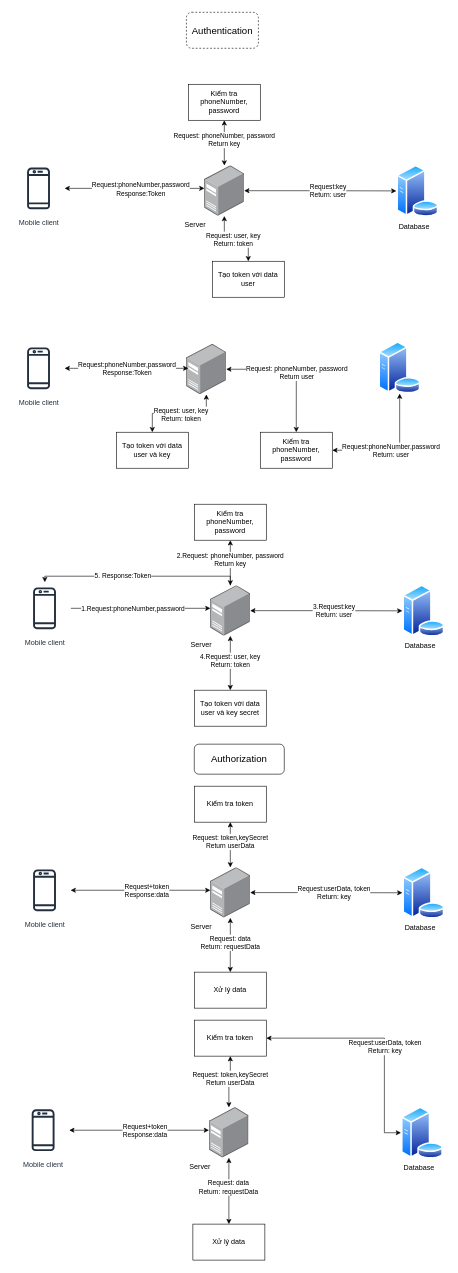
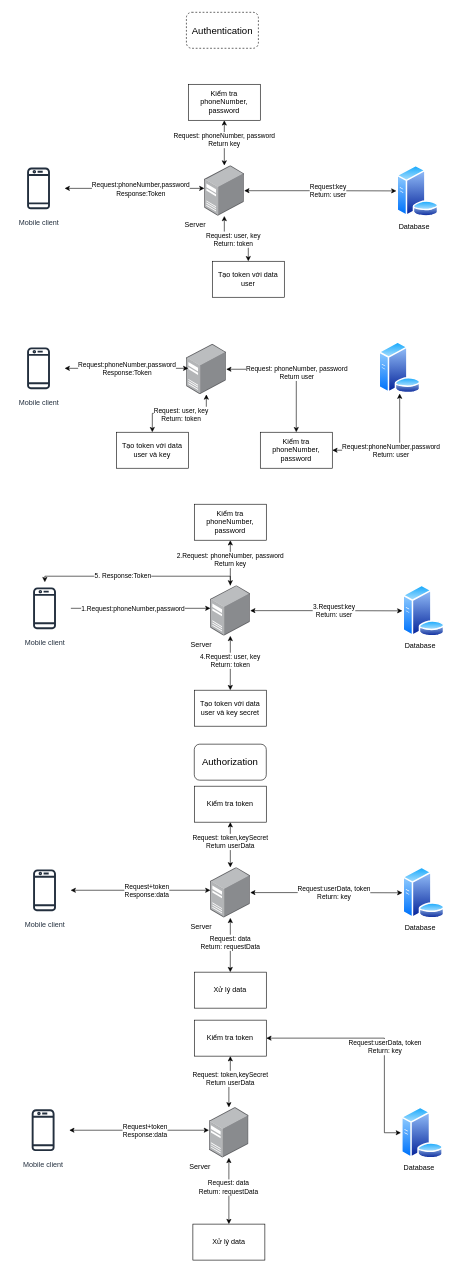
  <mxCell id="0" />
  <mxCell id="1" parent="0" />
  <mxCell id="2" style="edgeStyle=orthogonalEdgeStyle;rounded=0;orthogonalLoop=1;jettySize=auto;html=1;startArrow=classic;startFill=1;" edge="1" parent="1" source="4" target="12"><mxGeometry relative="1" as="geometry"><Array as="points"><mxPoint x="270" y="314" /><mxPoint x="270" y="314" /></Array></mxGeometry></mxCell>
  <mxCell id="3" value="Request:phoneNumber,password&lt;br&gt;Response:Token" style="edgeLabel;html=1;align=center;verticalAlign=middle;resizable=0;points=[];" vertex="1" connectable="0" parent="2"><mxGeometry x="0.08" relative="1" as="geometry"><mxPoint y="1" as="offset" /></mxGeometry></mxCell>
  <mxCell id="4" value="Mobile client" style="sketch=0;outlineConnect=0;fontColor=#232F3E;gradientColor=none;strokeColor=#232F3E;fillColor=#ffffff;dashed=0;verticalLabelPosition=bottom;verticalAlign=top;align=center;html=1;fontSize=12;fontStyle=0;aspect=fixed;shape=mxgraph.aws4.resourceIcon;resIcon=mxgraph.aws4.mobile_client;" vertex="1" parent="1"><mxGeometry x="20" y="270" width="87" height="87" as="geometry" /></mxCell>
  <mxCell id="5" value="" style="image;aspect=fixed;perimeter=ellipsePerimeter;html=1;align=center;shadow=0;dashed=0;spacingTop=3;image=img/lib/active_directory/database_server.svg;" vertex="1" parent="1"><mxGeometry x="660" y="274.44" width="71" height="86.58" as="geometry" /></mxCell>
  <mxCell id="6" style="edgeStyle=orthogonalEdgeStyle;rounded=0;orthogonalLoop=1;jettySize=auto;html=1;entryX=0;entryY=0.5;entryDx=0;entryDy=0;startArrow=classic;startFill=1;" edge="1" parent="1" source="12" target="5"><mxGeometry relative="1" as="geometry" /></mxCell>
  <mxCell id="7" value="Request:key&lt;br&gt;Return: user" style="edgeLabel;html=1;align=center;verticalAlign=middle;resizable=0;points=[];" vertex="1" connectable="0" parent="6"><mxGeometry x="0.103" relative="1" as="geometry"><mxPoint as="offset" /></mxGeometry></mxCell>
  <mxCell id="8" style="edgeStyle=orthogonalEdgeStyle;rounded=0;orthogonalLoop=1;jettySize=auto;html=1;startArrow=classic;startFill=1;" edge="1" parent="1" source="12" target="15"><mxGeometry relative="1" as="geometry" /></mxCell>
  <mxCell id="9" value="Request: phoneNumber, password&lt;br&gt;Return key" style="edgeLabel;html=1;align=center;verticalAlign=middle;resizable=0;points=[];" vertex="1" connectable="0" parent="8"><mxGeometry x="0.128" y="1" relative="1" as="geometry"><mxPoint as="offset" /></mxGeometry></mxCell>
  <mxCell id="10" style="edgeStyle=orthogonalEdgeStyle;rounded=0;orthogonalLoop=1;jettySize=auto;html=1;entryX=0.5;entryY=0;entryDx=0;entryDy=0;startArrow=classic;startFill=1;" edge="1" parent="1" source="12" target="16"><mxGeometry relative="1" as="geometry" /></mxCell>
  <mxCell id="11" value="Request: user, key&lt;br&gt;Return: token" style="edgeLabel;html=1;align=center;verticalAlign=middle;resizable=0;points=[];" vertex="1" connectable="0" parent="10"><mxGeometry x="-0.105" y="-1" relative="1" as="geometry"><mxPoint as="offset" /></mxGeometry></mxCell>
  <mxCell id="12" value="" style="image;points=[];aspect=fixed;html=1;align=center;shadow=0;dashed=0;image=img/lib/allied_telesis/computer_and_terminals/Server_Desktop.svg;" vertex="1" parent="1"><mxGeometry x="340" y="275.44" width="66.3" height="84.04" as="geometry" /></mxCell>
  <mxCell id="13" value="Server&lt;br&gt;" style="text;html=1;strokeColor=none;fillColor=none;align=center;verticalAlign=middle;whiteSpace=wrap;rounded=0;" vertex="1" parent="1"><mxGeometry x="295" y="359.48" width="60" height="30" as="geometry" /></mxCell>
  <mxCell id="14" value="Database&lt;br&gt;" style="text;html=1;strokeColor=none;fillColor=none;align=center;verticalAlign=middle;whiteSpace=wrap;rounded=0;" vertex="1" parent="1"><mxGeometry x="660" y="362.02" width="60" height="30" as="geometry" /></mxCell>
  <mxCell id="15" value="Kiểm tra phoneNumber, password" style="rounded=0;whiteSpace=wrap;html=1;" vertex="1" parent="1"><mxGeometry x="313.15" y="140" width="120" height="60" as="geometry" /></mxCell>
  <mxCell id="16" value="Tạo token với data user" style="rounded=0;whiteSpace=wrap;html=1;" vertex="1" parent="1"><mxGeometry x="353.15" y="435" width="120" height="60" as="geometry" /></mxCell>
  <mxCell id="17" value="Mobile client" style="sketch=0;outlineConnect=0;fontColor=#232F3E;gradientColor=none;strokeColor=#232F3E;fillColor=#ffffff;dashed=0;verticalLabelPosition=bottom;verticalAlign=top;align=center;html=1;fontSize=12;fontStyle=0;aspect=fixed;shape=mxgraph.aws4.resourceIcon;resIcon=mxgraph.aws4.mobile_client;" vertex="1" parent="1"><mxGeometry x="20" y="570" width="87" height="87" as="geometry" /></mxCell>
  <mxCell id="18" value="&lt;font style=&quot;font-size: 16px;&quot;&gt;Authentication&lt;/font&gt;" style="rounded=1;whiteSpace=wrap;html=1;dashed=1;" vertex="1" parent="1"><mxGeometry x="310" y="20" width="120" height="60" as="geometry" /></mxCell>
  <mxCell id="19" style="edgeStyle=orthogonalEdgeStyle;rounded=0;orthogonalLoop=1;jettySize=auto;html=1;entryX=0.5;entryY=0;entryDx=0;entryDy=0;startArrow=classic;startFill=1;" edge="1" parent="1" source="20" target="29"><mxGeometry relative="1" as="geometry" /></mxCell>
  <mxCell id="20" value="" style="image;points=[];aspect=fixed;html=1;align=center;shadow=0;dashed=0;image=img/lib/allied_telesis/computer_and_terminals/Server_Desktop.svg;" vertex="1" parent="1"><mxGeometry x="310" y="572.96" width="66.3" height="84.04" as="geometry" /></mxCell>
  <mxCell id="21" style="edgeStyle=orthogonalEdgeStyle;rounded=0;orthogonalLoop=1;jettySize=auto;html=1;entryX=0.048;entryY=0.482;entryDx=0;entryDy=0;entryPerimeter=0;startArrow=classic;startFill=1;" edge="1" parent="1" source="17" target="20"><mxGeometry relative="1" as="geometry" /></mxCell>
  <mxCell id="22" value="" style="image;aspect=fixed;perimeter=ellipsePerimeter;html=1;align=center;shadow=0;dashed=0;spacingTop=3;image=img/lib/active_directory/database_server.svg;" vertex="1" parent="1"><mxGeometry x="630" y="569" width="71" height="86.58" as="geometry" /></mxCell>
  <mxCell id="23" value="Request:phoneNumber,password&lt;br&gt;Response:Token" style="edgeLabel;html=1;align=center;verticalAlign=middle;resizable=0;points=[];" vertex="1" connectable="0" parent="1"><mxGeometry x="210" y="613.5" as="geometry" /></mxCell>
  <mxCell id="24" style="edgeStyle=orthogonalEdgeStyle;rounded=0;orthogonalLoop=1;jettySize=auto;html=1;startArrow=classic;startFill=1;" edge="1" parent="1" source="25" target="22"><mxGeometry relative="1" as="geometry" /></mxCell>
  <mxCell id="25" value="Kiểm tra phoneNumber, password" style="rounded=0;whiteSpace=wrap;html=1;" vertex="1" parent="1"><mxGeometry x="433.15" width="120" height="60" as="geometry" y="720" /></mxCell>
  <mxCell id="26" style="edgeStyle=orthogonalEdgeStyle;rounded=0;orthogonalLoop=1;jettySize=auto;html=1;entryX=0.5;entryY=0;entryDx=0;entryDy=0;startArrow=classic;startFill=1;" edge="1" parent="1" source="20" target="25"><mxGeometry relative="1" as="geometry"><Array as="points"><mxPoint x="493" y="615" /></Array></mxGeometry></mxCell>
  <mxCell id="27" value="Request: phoneNumber, password&lt;br style=&quot;border-color: var(--border-color);&quot;&gt;Return user" style="edgeLabel;html=1;align=center;verticalAlign=middle;resizable=0;points=[];" vertex="1" connectable="0" parent="26"><mxGeometry x="-0.53" y="-1" relative="1" as="geometry"><mxPoint x="65" y="4" as="offset" /></mxGeometry></mxCell>
  <mxCell id="28" value="Request:phoneNumber,password&lt;br&gt;Return: user" style="edgeLabel;html=1;align=center;verticalAlign=middle;resizable=0;points=[];" vertex="1" connectable="0" parent="1"><mxGeometry x="650" y="750.003" as="geometry" /></mxCell>
  <mxCell id="29" value="Tạo token với data user và key" style="rounded=0;whiteSpace=wrap;html=1;" vertex="1" parent="1"><mxGeometry x="193.15" width="120" height="60" as="geometry" y="720" /></mxCell>
  <mxCell id="30" value="Request: user, key&lt;br&gt;Return: token" style="edgeLabel;html=1;align=center;verticalAlign=middle;resizable=0;points=[];" vertex="1" connectable="0" parent="1"><mxGeometry x="300" y="690" as="geometry" /></mxCell>
  <mxCell id="31" style="edgeStyle=orthogonalEdgeStyle;rounded=0;orthogonalLoop=1;jettySize=auto;html=1;startArrow=none;startFill=0;" edge="1" parent="1" source="33" target="42"><mxGeometry relative="1" as="geometry"><Array as="points"><mxPoint x="280" y="1014" /><mxPoint x="280" y="1014" /></Array></mxGeometry></mxCell>
  <mxCell id="32" value="1.Request:phoneNumber,password" style="edgeLabel;html=1;align=center;verticalAlign=middle;resizable=0;points=[];" vertex="1" connectable="0" parent="31"><mxGeometry x="0.08" relative="1" as="geometry"><mxPoint x="-23" as="offset" /></mxGeometry></mxCell>
  <mxCell id="33" value="Mobile client" style="sketch=0;outlineConnect=0;fontColor=#232F3E;gradientColor=none;strokeColor=#232F3E;fillColor=#ffffff;dashed=0;verticalLabelPosition=bottom;verticalAlign=top;align=center;html=1;fontSize=12;fontStyle=0;aspect=fixed;shape=mxgraph.aws4.resourceIcon;resIcon=mxgraph.aws4.mobile_client;" vertex="1" parent="1"><mxGeometry x="30" y="970" width="87" height="87" as="geometry" /></mxCell>
  <mxCell id="34" value="" style="image;aspect=fixed;perimeter=ellipsePerimeter;html=1;align=center;shadow=0;dashed=0;spacingTop=3;image=img/lib/active_directory/database_server.svg;" vertex="1" parent="1"><mxGeometry x="670" y="974.44" width="71" height="86.58" as="geometry" /></mxCell>
  <mxCell id="35" style="edgeStyle=orthogonalEdgeStyle;rounded=0;orthogonalLoop=1;jettySize=auto;html=1;entryX=0;entryY=0.5;entryDx=0;entryDy=0;startArrow=classic;startFill=1;" edge="1" parent="1" source="42" target="34"><mxGeometry relative="1" as="geometry" /></mxCell>
  <mxCell id="36" value="3.Request:key&lt;br&gt;Return: user" style="edgeLabel;html=1;align=center;verticalAlign=middle;resizable=0;points=[];" vertex="1" connectable="0" parent="35"><mxGeometry x="0.103" relative="1" as="geometry"><mxPoint as="offset" /></mxGeometry></mxCell>
  <mxCell id="37" style="edgeStyle=orthogonalEdgeStyle;rounded=0;orthogonalLoop=1;jettySize=auto;html=1;startArrow=classic;startFill=1;" edge="1" parent="1" source="42" target="45"><mxGeometry relative="1" as="geometry" /></mxCell>
  <mxCell id="38" value="2.Request: phoneNumber, password&lt;br&gt;Return key" style="edgeLabel;html=1;align=center;verticalAlign=middle;resizable=0;points=[];" vertex="1" connectable="0" parent="37"><mxGeometry x="0.128" y="1" relative="1" as="geometry"><mxPoint as="offset" /></mxGeometry></mxCell>
  <mxCell id="39" style="edgeStyle=orthogonalEdgeStyle;rounded=0;orthogonalLoop=1;jettySize=auto;html=1;entryX=0.5;entryY=0;entryDx=0;entryDy=0;startArrow=classic;startFill=1;" edge="1" parent="1" source="42" target="46"><mxGeometry relative="1" as="geometry" /></mxCell>
  <mxCell id="40" value="4.Request: user, key&lt;br&gt;Return: token" style="edgeLabel;html=1;align=center;verticalAlign=middle;resizable=0;points=[];" vertex="1" connectable="0" parent="39"><mxGeometry x="-0.105" y="-1" relative="1" as="geometry"><mxPoint as="offset" /></mxGeometry></mxCell>
  <mxCell id="41" style="edgeStyle=orthogonalEdgeStyle;rounded=0;orthogonalLoop=1;jettySize=auto;html=1;" edge="1" parent="1" source="42" target="33"><mxGeometry relative="1" as="geometry"><Array as="points"><mxPoint x="383" y="960" /><mxPoint x="74" y="960" /></Array></mxGeometry></mxCell>
  <mxCell id="42" value="" style="image;points=[];aspect=fixed;html=1;align=center;shadow=0;dashed=0;image=img/lib/allied_telesis/computer_and_terminals/Server_Desktop.svg;" vertex="1" parent="1"><mxGeometry x="350" y="975.44" width="66.3" height="84.04" as="geometry" /></mxCell>
  <mxCell id="43" value="Server&lt;br&gt;" style="text;html=1;strokeColor=none;fillColor=none;align=center;verticalAlign=middle;whiteSpace=wrap;rounded=0;" vertex="1" parent="1"><mxGeometry x="305" y="1059.48" width="60" height="30" as="geometry" /></mxCell>
  <mxCell id="44" value="Database&lt;br&gt;" style="text;html=1;strokeColor=none;fillColor=none;align=center;verticalAlign=middle;whiteSpace=wrap;rounded=0;" vertex="1" parent="1"><mxGeometry x="670" y="1062.02" width="60" height="30" as="geometry" /></mxCell>
  <mxCell id="45" value="Kiểm tra phoneNumber, password" style="rounded=0;whiteSpace=wrap;html=1;" vertex="1" parent="1"><mxGeometry x="323.15" y="840" width="120" height="60" as="geometry" /></mxCell>
  <mxCell id="46" value="Tạo token với data user và key secret" style="rounded=0;whiteSpace=wrap;html=1;" vertex="1" parent="1"><mxGeometry x="323.15" y="1150" width="120" height="60" as="geometry" /></mxCell>
  <mxCell id="47" value="5. Response:Token" style="edgeLabel;html=1;align=center;verticalAlign=middle;resizable=0;points=[];" vertex="1" connectable="0" parent="1"><mxGeometry x="253.15" y="1013.5" as="geometry"><mxPoint x="-50" y="-54" as="offset" /></mxGeometry></mxCell>
- <mxCell id="48" value="&lt;font style=&quot;font-size: 16px;&quot;&gt;Authorization&lt;/font&gt;" style="rounded=1;whiteSpace=wrap;html=1;" vertex="1" parent="1"><mxGeometry x="323.15" y="1240" width="150" height="50" as="geometry" /></mxCell>
+ <mxCell id="48" value="&lt;font style=&quot;font-size: 16px;&quot;&gt;Authorization&lt;/font&gt;" style="rounded=1;whiteSpace=wrap;html=1;" vertex="1" parent="1"><mxGeometry x="323.15" y="1240" width="120" height="60" as="geometry" /></mxCell>
  <mxCell id="49" style="edgeStyle=orthogonalEdgeStyle;rounded=0;orthogonalLoop=1;jettySize=auto;html=1;startArrow=classic;startFill=1;" edge="1" parent="1" source="51" target="59"><mxGeometry relative="1" as="geometry"><Array as="points"><mxPoint x="280" y="1484" /><mxPoint x="280" y="1484" /></Array></mxGeometry></mxCell>
  <mxCell id="50" value="Request+token&lt;br&gt;Response:data" style="edgeLabel;html=1;align=center;verticalAlign=middle;resizable=0;points=[];" vertex="1" connectable="0" parent="49"><mxGeometry x="0.08" relative="1" as="geometry"><mxPoint y="1" as="offset" /></mxGeometry></mxCell>
  <mxCell id="51" value="Mobile client" style="sketch=0;outlineConnect=0;fontColor=#232F3E;gradientColor=none;strokeColor=#232F3E;fillColor=#ffffff;dashed=0;verticalLabelPosition=bottom;verticalAlign=top;align=center;html=1;fontSize=12;fontStyle=0;aspect=fixed;shape=mxgraph.aws4.resourceIcon;resIcon=mxgraph.aws4.mobile_client;" vertex="1" parent="1"><mxGeometry x="30" y="1440" width="87" height="87" as="geometry" /></mxCell>
  <mxCell id="52" value="" style="image;aspect=fixed;perimeter=ellipsePerimeter;html=1;align=center;shadow=0;dashed=0;spacingTop=3;image=img/lib/active_directory/database_server.svg;" vertex="1" parent="1"><mxGeometry x="670" y="1444.44" width="71" height="86.58" as="geometry" /></mxCell>
  <mxCell id="53" style="edgeStyle=orthogonalEdgeStyle;rounded=0;orthogonalLoop=1;jettySize=auto;html=1;entryX=0;entryY=0.5;entryDx=0;entryDy=0;startArrow=classic;startFill=1;" edge="1" parent="1" source="59" target="52"><mxGeometry relative="1" as="geometry" /></mxCell>
  <mxCell id="54" value="Request:userData, token&lt;br&gt;Return: key" style="edgeLabel;html=1;align=center;verticalAlign=middle;resizable=0;points=[];" vertex="1" connectable="0" parent="53"><mxGeometry x="0.103" relative="1" as="geometry"><mxPoint as="offset" /></mxGeometry></mxCell>
  <mxCell id="55" style="edgeStyle=orthogonalEdgeStyle;rounded=0;orthogonalLoop=1;jettySize=auto;html=1;startArrow=classic;startFill=1;" edge="1" parent="1" source="59" target="62"><mxGeometry relative="1" as="geometry" /></mxCell>
  <mxCell id="56" value="Request: token,keySecret&lt;br&gt;Return userData" style="edgeLabel;html=1;align=center;verticalAlign=middle;resizable=0;points=[];" vertex="1" connectable="0" parent="55"><mxGeometry x="0.128" y="1" relative="1" as="geometry"><mxPoint as="offset" /></mxGeometry></mxCell>
  <mxCell id="57" style="edgeStyle=orthogonalEdgeStyle;rounded=0;orthogonalLoop=1;jettySize=auto;html=1;entryX=0.5;entryY=0;entryDx=0;entryDy=0;startArrow=classic;startFill=1;" edge="1" parent="1" source="59" target="63"><mxGeometry relative="1" as="geometry" /></mxCell>
  <mxCell id="58" value="Request: data&lt;br&gt;Return: requestData" style="edgeLabel;html=1;align=center;verticalAlign=middle;resizable=0;points=[];" vertex="1" connectable="0" parent="57"><mxGeometry x="-0.105" y="-1" relative="1" as="geometry"><mxPoint as="offset" /></mxGeometry></mxCell>
  <mxCell id="59" value="" style="image;points=[];aspect=fixed;html=1;align=center;shadow=0;dashed=0;image=img/lib/allied_telesis/computer_and_terminals/Server_Desktop.svg;" vertex="1" parent="1"><mxGeometry x="350" y="1445.44" width="66.3" height="84.04" as="geometry" /></mxCell>
  <mxCell id="60" value="Server&lt;br&gt;" style="text;html=1;strokeColor=none;fillColor=none;align=center;verticalAlign=middle;whiteSpace=wrap;rounded=0;" vertex="1" parent="1"><mxGeometry x="305" y="1529.48" width="60" height="30" as="geometry" /></mxCell>
  <mxCell id="61" value="Database&lt;br&gt;" style="text;html=1;strokeColor=none;fillColor=none;align=center;verticalAlign=middle;whiteSpace=wrap;rounded=0;" vertex="1" parent="1"><mxGeometry x="670" y="1532.02" width="60" height="30" as="geometry" /></mxCell>
  <mxCell id="62" value="Kiểm tra token" style="rounded=0;whiteSpace=wrap;html=1;" vertex="1" parent="1"><mxGeometry x="323.15" y="1310" width="120" height="60" as="geometry" /></mxCell>
  <mxCell id="63" value="Xử lý data" style="rounded=0;whiteSpace=wrap;html=1;" vertex="1" parent="1"><mxGeometry x="323.15" y="1620" width="120" height="60" as="geometry" /></mxCell>
  <mxCell id="64" style="edgeStyle=orthogonalEdgeStyle;rounded=0;orthogonalLoop=1;jettySize=auto;html=1;startArrow=classic;startFill=1;" edge="1" parent="1" source="66" target="74"><mxGeometry relative="1" as="geometry"><Array as="points"><mxPoint x="277.65" y="1884" /><mxPoint x="277.65" y="1884" /></Array></mxGeometry></mxCell>
  <mxCell id="65" value="Request+token&lt;br&gt;Response:data" style="edgeLabel;html=1;align=center;verticalAlign=middle;resizable=0;points=[];" vertex="1" connectable="0" parent="64"><mxGeometry x="0.08" relative="1" as="geometry"><mxPoint y="1" as="offset" /></mxGeometry></mxCell>
  <mxCell id="66" value="Mobile client" style="sketch=0;outlineConnect=0;fontColor=#232F3E;gradientColor=none;strokeColor=#232F3E;fillColor=#ffffff;dashed=0;verticalLabelPosition=bottom;verticalAlign=top;align=center;html=1;fontSize=12;fontStyle=0;aspect=fixed;shape=mxgraph.aws4.resourceIcon;resIcon=mxgraph.aws4.mobile_client;" vertex="1" parent="1"><mxGeometry x="27.65" y="1840" width="87" height="87" as="geometry" /></mxCell>
  <mxCell id="67" value="" style="image;aspect=fixed;perimeter=ellipsePerimeter;html=1;align=center;shadow=0;dashed=0;spacingTop=3;image=img/lib/active_directory/database_server.svg;" vertex="1" parent="1"><mxGeometry x="667.65" y="1844.44" width="71" height="86.58" as="geometry" /></mxCell>
  <mxCell id="68" style="edgeStyle=orthogonalEdgeStyle;rounded=0;orthogonalLoop=1;jettySize=auto;html=1;entryX=0;entryY=0.5;entryDx=0;entryDy=0;startArrow=classic;startFill=1;exitX=1;exitY=0.5;exitDx=0;exitDy=0;" edge="1" parent="1" source="77" target="67"><mxGeometry relative="1" as="geometry"><Array as="points"><mxPoint x="640" y="1730" /><mxPoint x="640" y="1888" /></Array></mxGeometry></mxCell>
  <mxCell id="69" value="Request:userData, token&lt;br&gt;Return: key" style="edgeLabel;html=1;align=center;verticalAlign=middle;resizable=0;points=[];" vertex="1" connectable="0" parent="68"><mxGeometry x="0.103" relative="1" as="geometry"><mxPoint as="offset" /></mxGeometry></mxCell>
  <mxCell id="70" style="edgeStyle=orthogonalEdgeStyle;rounded=0;orthogonalLoop=1;jettySize=auto;html=1;startArrow=classic;startFill=1;" edge="1" parent="1" source="74" target="77"><mxGeometry relative="1" as="geometry" /></mxCell>
  <mxCell id="71" value="Request: token,keySecret&lt;br&gt;Return userData" style="edgeLabel;html=1;align=center;verticalAlign=middle;resizable=0;points=[];" vertex="1" connectable="0" parent="70"><mxGeometry x="0.128" y="1" relative="1" as="geometry"><mxPoint as="offset" /></mxGeometry></mxCell>
  <mxCell id="72" style="edgeStyle=orthogonalEdgeStyle;rounded=0;orthogonalLoop=1;jettySize=auto;html=1;entryX=0.5;entryY=0;entryDx=0;entryDy=0;startArrow=classic;startFill=1;" edge="1" parent="1" source="74" target="78"><mxGeometry relative="1" as="geometry" /></mxCell>
  <mxCell id="73" value="Request: data&lt;br&gt;Return: requestData" style="edgeLabel;html=1;align=center;verticalAlign=middle;resizable=0;points=[];" vertex="1" connectable="0" parent="72"><mxGeometry x="-0.105" y="-1" relative="1" as="geometry"><mxPoint as="offset" /></mxGeometry></mxCell>
  <mxCell id="74" value="" style="image;points=[];aspect=fixed;html=1;align=center;shadow=0;dashed=0;image=img/lib/allied_telesis/computer_and_terminals/Server_Desktop.svg;" vertex="1" parent="1"><mxGeometry x="347.65" y="1845.44" width="66.3" height="84.04" as="geometry" /></mxCell>
  <mxCell id="75" value="Server&lt;br&gt;" style="text;html=1;strokeColor=none;fillColor=none;align=center;verticalAlign=middle;whiteSpace=wrap;rounded=0;" vertex="1" parent="1"><mxGeometry x="302.65" y="1929.48" width="60" height="30" as="geometry" /></mxCell>
  <mxCell id="76" value="Database&lt;br&gt;" style="text;html=1;strokeColor=none;fillColor=none;align=center;verticalAlign=middle;whiteSpace=wrap;rounded=0;" vertex="1" parent="1"><mxGeometry x="667.65" y="1932.02" width="60" height="30" as="geometry" /></mxCell>
  <mxCell id="77" value="Kiểm tra token" style="rounded=0;whiteSpace=wrap;html=1;" vertex="1" parent="1"><mxGeometry x="323.15" y="1700" width="120" height="60" as="geometry" /></mxCell>
  <mxCell id="78" value="Xử lý data" style="rounded=0;whiteSpace=wrap;html=1;" vertex="1" parent="1"><mxGeometry x="320.8" y="2040" width="120" height="60" as="geometry" /></mxCell>
